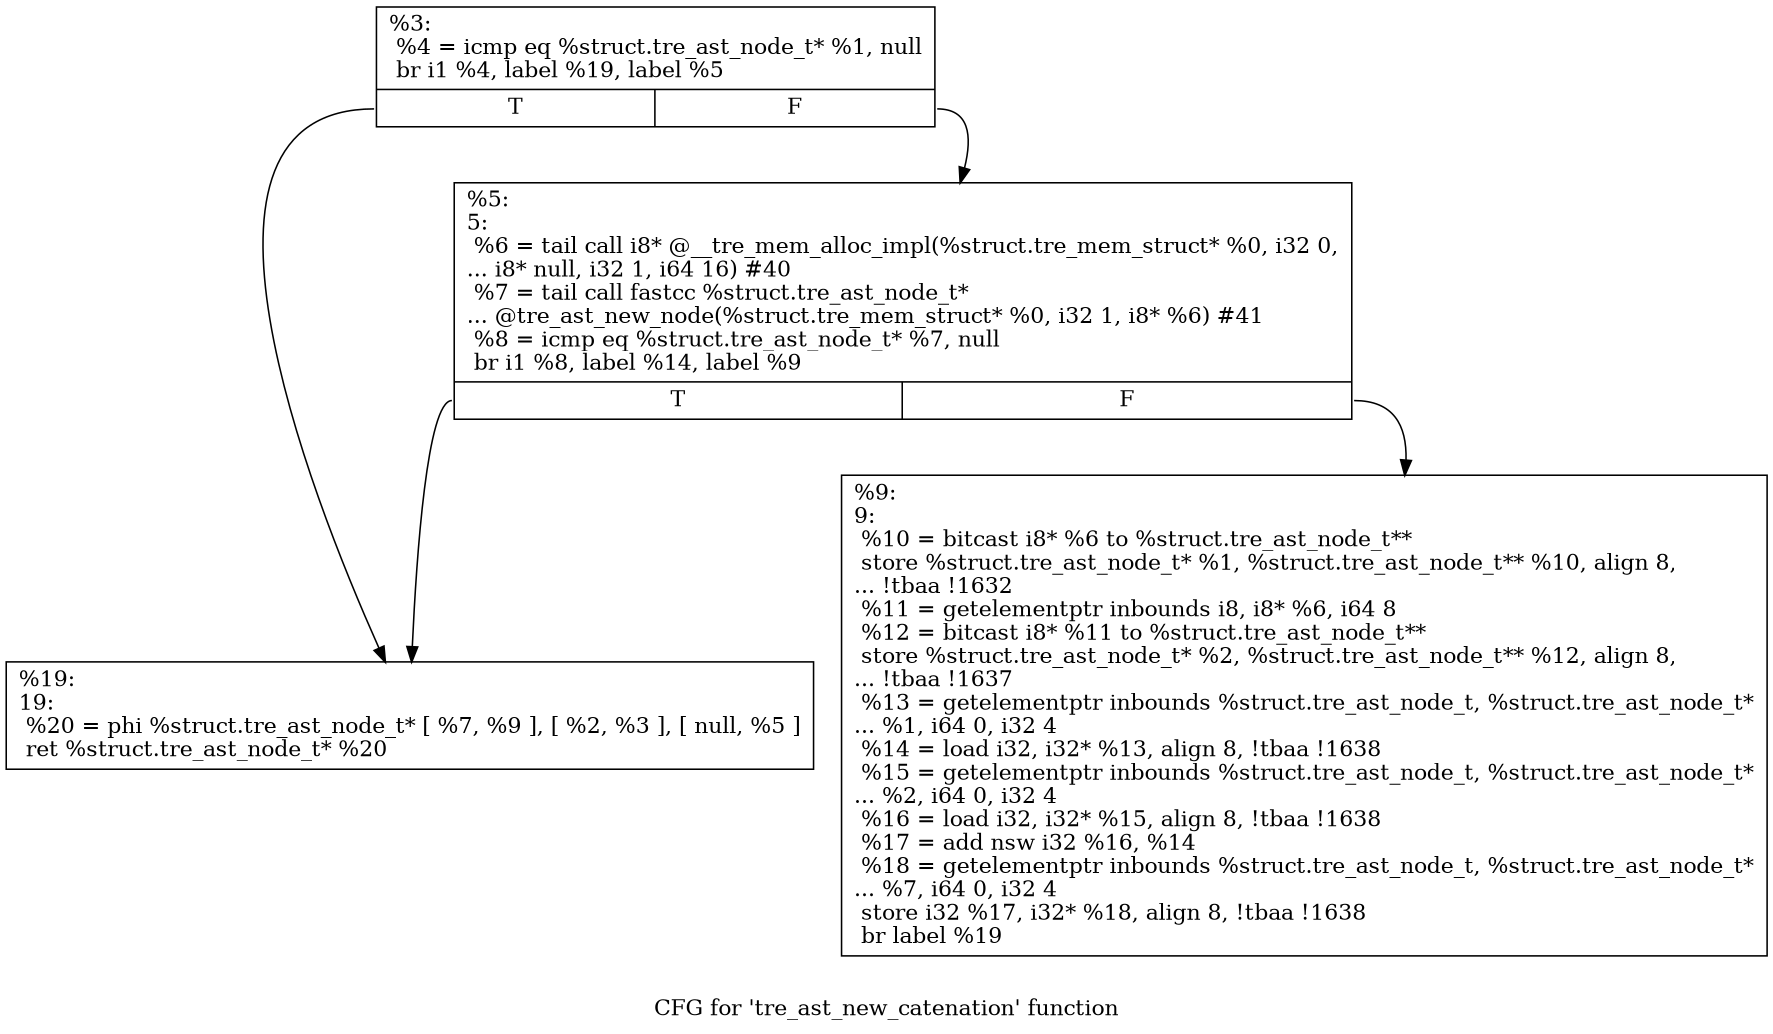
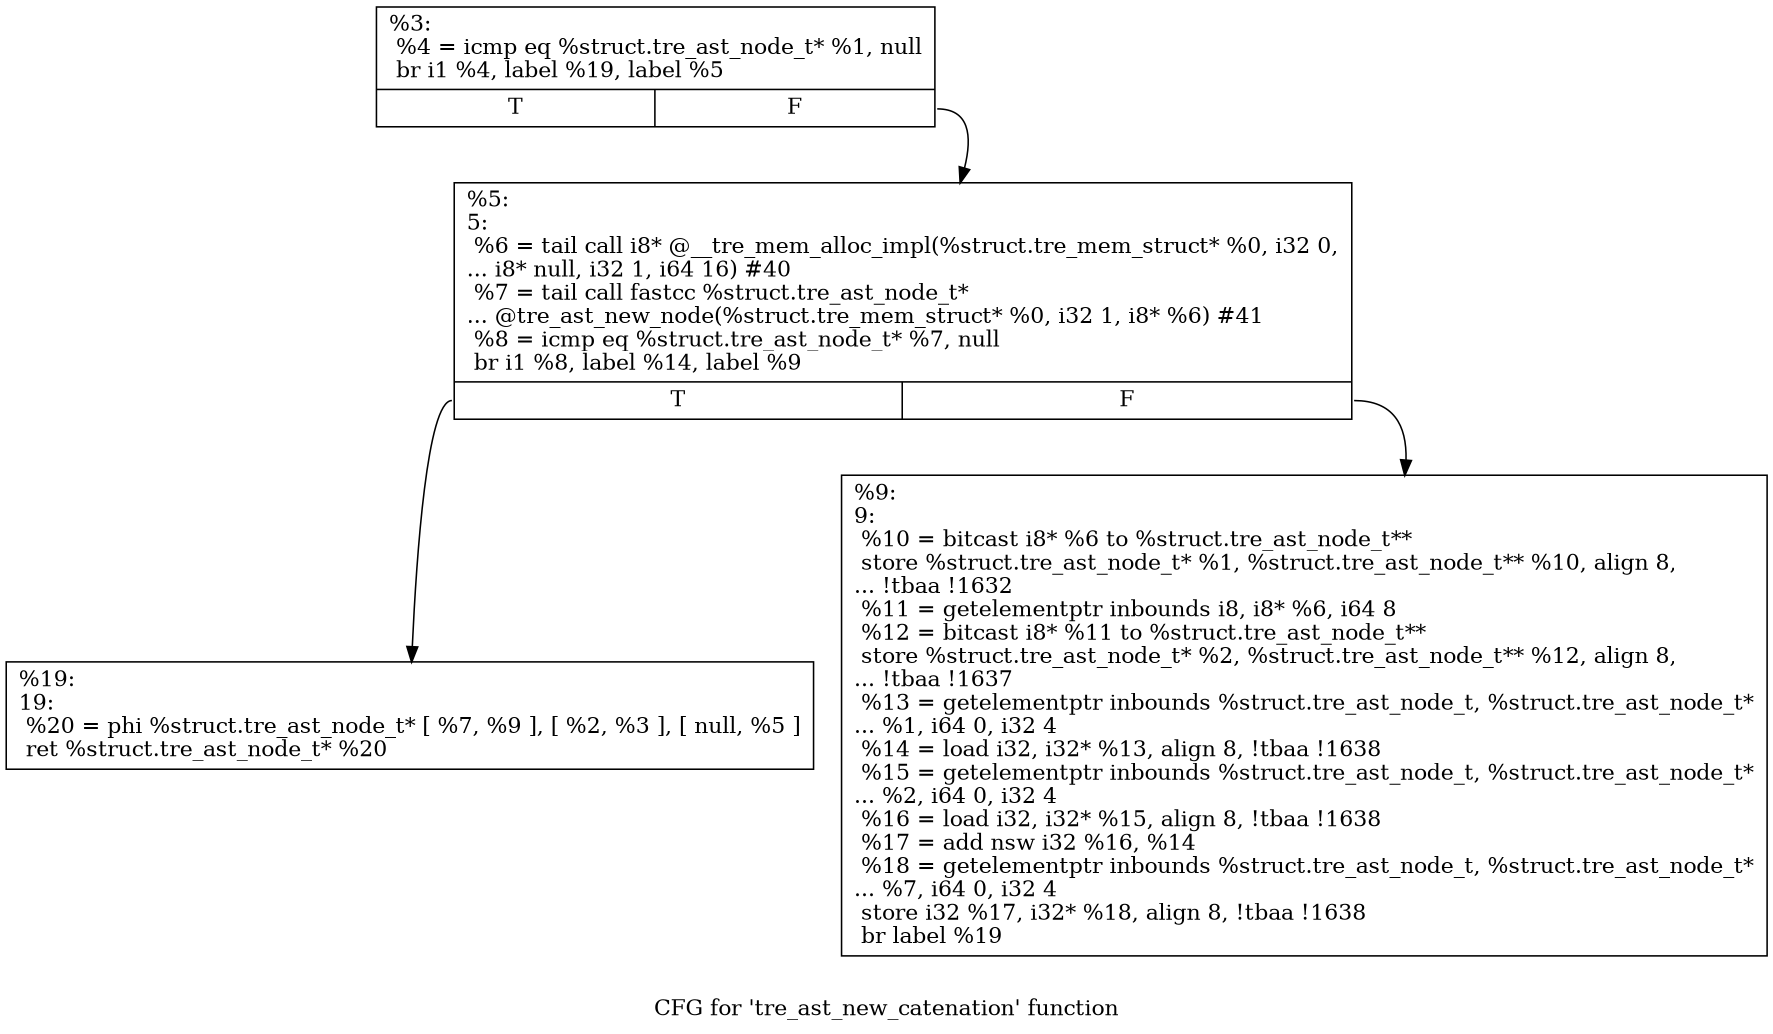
  digraph {
    label="CFG for 'tre_ast_new_catenation' function"
    node [shape=record]
    edge [tailport=s0]
    n1 [label="{%3:\l  %4 = icmp eq %struct.tre_ast_node_t* %1, null\l  br i1 %4, label %19, label %5\l|{<s0>T|<s1>F}}"]
    n2 [label="{%19:\l19:                                               \l  %20 = phi %struct.tre_ast_node_t* [ %7, %9 ], [ %2, %3 ], [ null, %5 ]\l  ret %struct.tre_ast_node_t* %20\l}"]
    n3 [label="{%5:\l5:                                                \l  %6 = tail call i8* @__tre_mem_alloc_impl(%struct.tre_mem_struct* %0, i32 0,\l... i8* null, i32 1, i64 16) #40\l  %7 = tail call fastcc %struct.tre_ast_node_t*\l... @tre_ast_new_node(%struct.tre_mem_struct* %0, i32 1, i8* %6) #41\l  %8 = icmp eq %struct.tre_ast_node_t* %7, null\l  br i1 %8, label %14, label %9\l|{<s0>T|<s1>F}}"]
    n4 [label="{%9:\l9:                                                \l  %10 = bitcast i8* %6 to %struct.tre_ast_node_t**\l  store %struct.tre_ast_node_t* %1, %struct.tre_ast_node_t** %10, align 8,\l... !tbaa !1632\l  %11 = getelementptr inbounds i8, i8* %6, i64 8\l  %12 = bitcast i8* %11 to %struct.tre_ast_node_t**\l  store %struct.tre_ast_node_t* %2, %struct.tre_ast_node_t** %12, align 8,\l... !tbaa !1637\l  %13 = getelementptr inbounds %struct.tre_ast_node_t, %struct.tre_ast_node_t*\l... %1, i64 0, i32 4\l  %14 = load i32, i32* %13, align 8, !tbaa !1638\l  %15 = getelementptr inbounds %struct.tre_ast_node_t, %struct.tre_ast_node_t*\l... %2, i64 0, i32 4\l  %16 = load i32, i32* %15, align 8, !tbaa !1638\l  %17 = add nsw i32 %16, %14\l  %18 = getelementptr inbounds %struct.tre_ast_node_t, %struct.tre_ast_node_t*\l... %7, i64 0, i32 4\l  store i32 %17, i32* %18, align 8, !tbaa !1638\l  br label %19\l}"]
-   n1 -> n2
    n1 -> n3 [tailport=s1]
    n3 -> n2
    n3 -> n4 [tailport=s1]
  }
